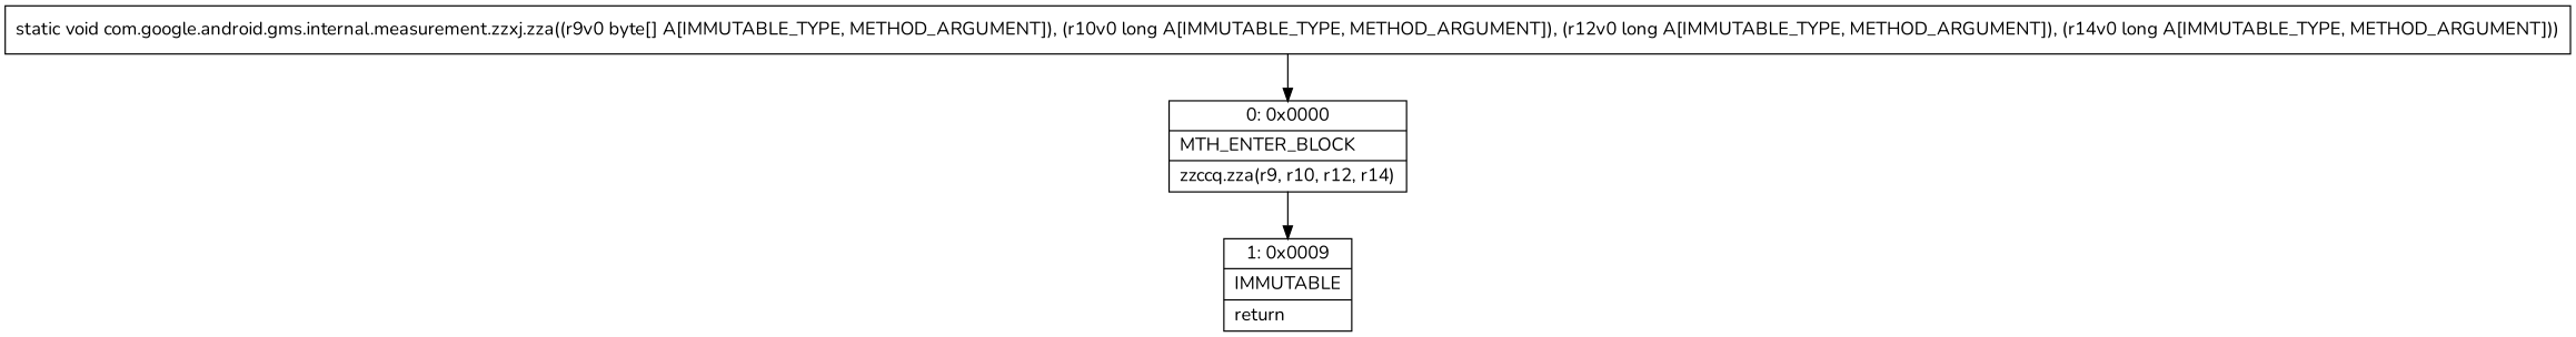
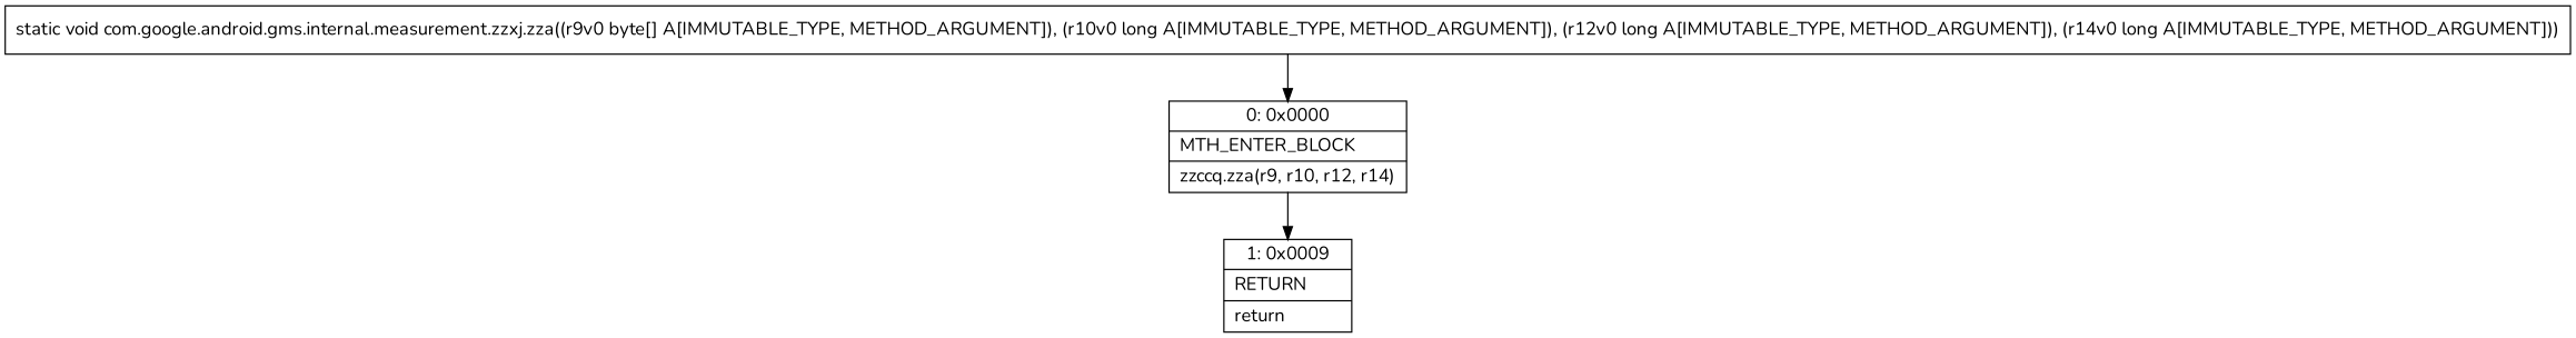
  digraph {
    fontname=Nunito
    node [shape=record fontname=Nunito]
    edge [fontname=Nunito]
    n1 [label="{0\:\ 0x0000|MTH_ENTER_BLOCK\l|zzccq.zza(r9, r10, r12, r14)\l}"]
-   n2 [label="{1\:\ 0x0009|IMMUTABLE\l|return\l}"]
+   n2 [label="{1\:\ 0x0009|RETURN\l|return\l}"]
    n3 [label="{static void com.google.android.gms.internal.measurement.zzxj.zza((r9v0 byte[] A[IMMUTABLE_TYPE, METHOD_ARGUMENT]), (r10v0 long A[IMMUTABLE_TYPE, METHOD_ARGUMENT]), (r12v0 long A[IMMUTABLE_TYPE, METHOD_ARGUMENT]), (r14v0 long A[IMMUTABLE_TYPE, METHOD_ARGUMENT])) }"]
    n1 -> n2
    n3 -> n1
  }
